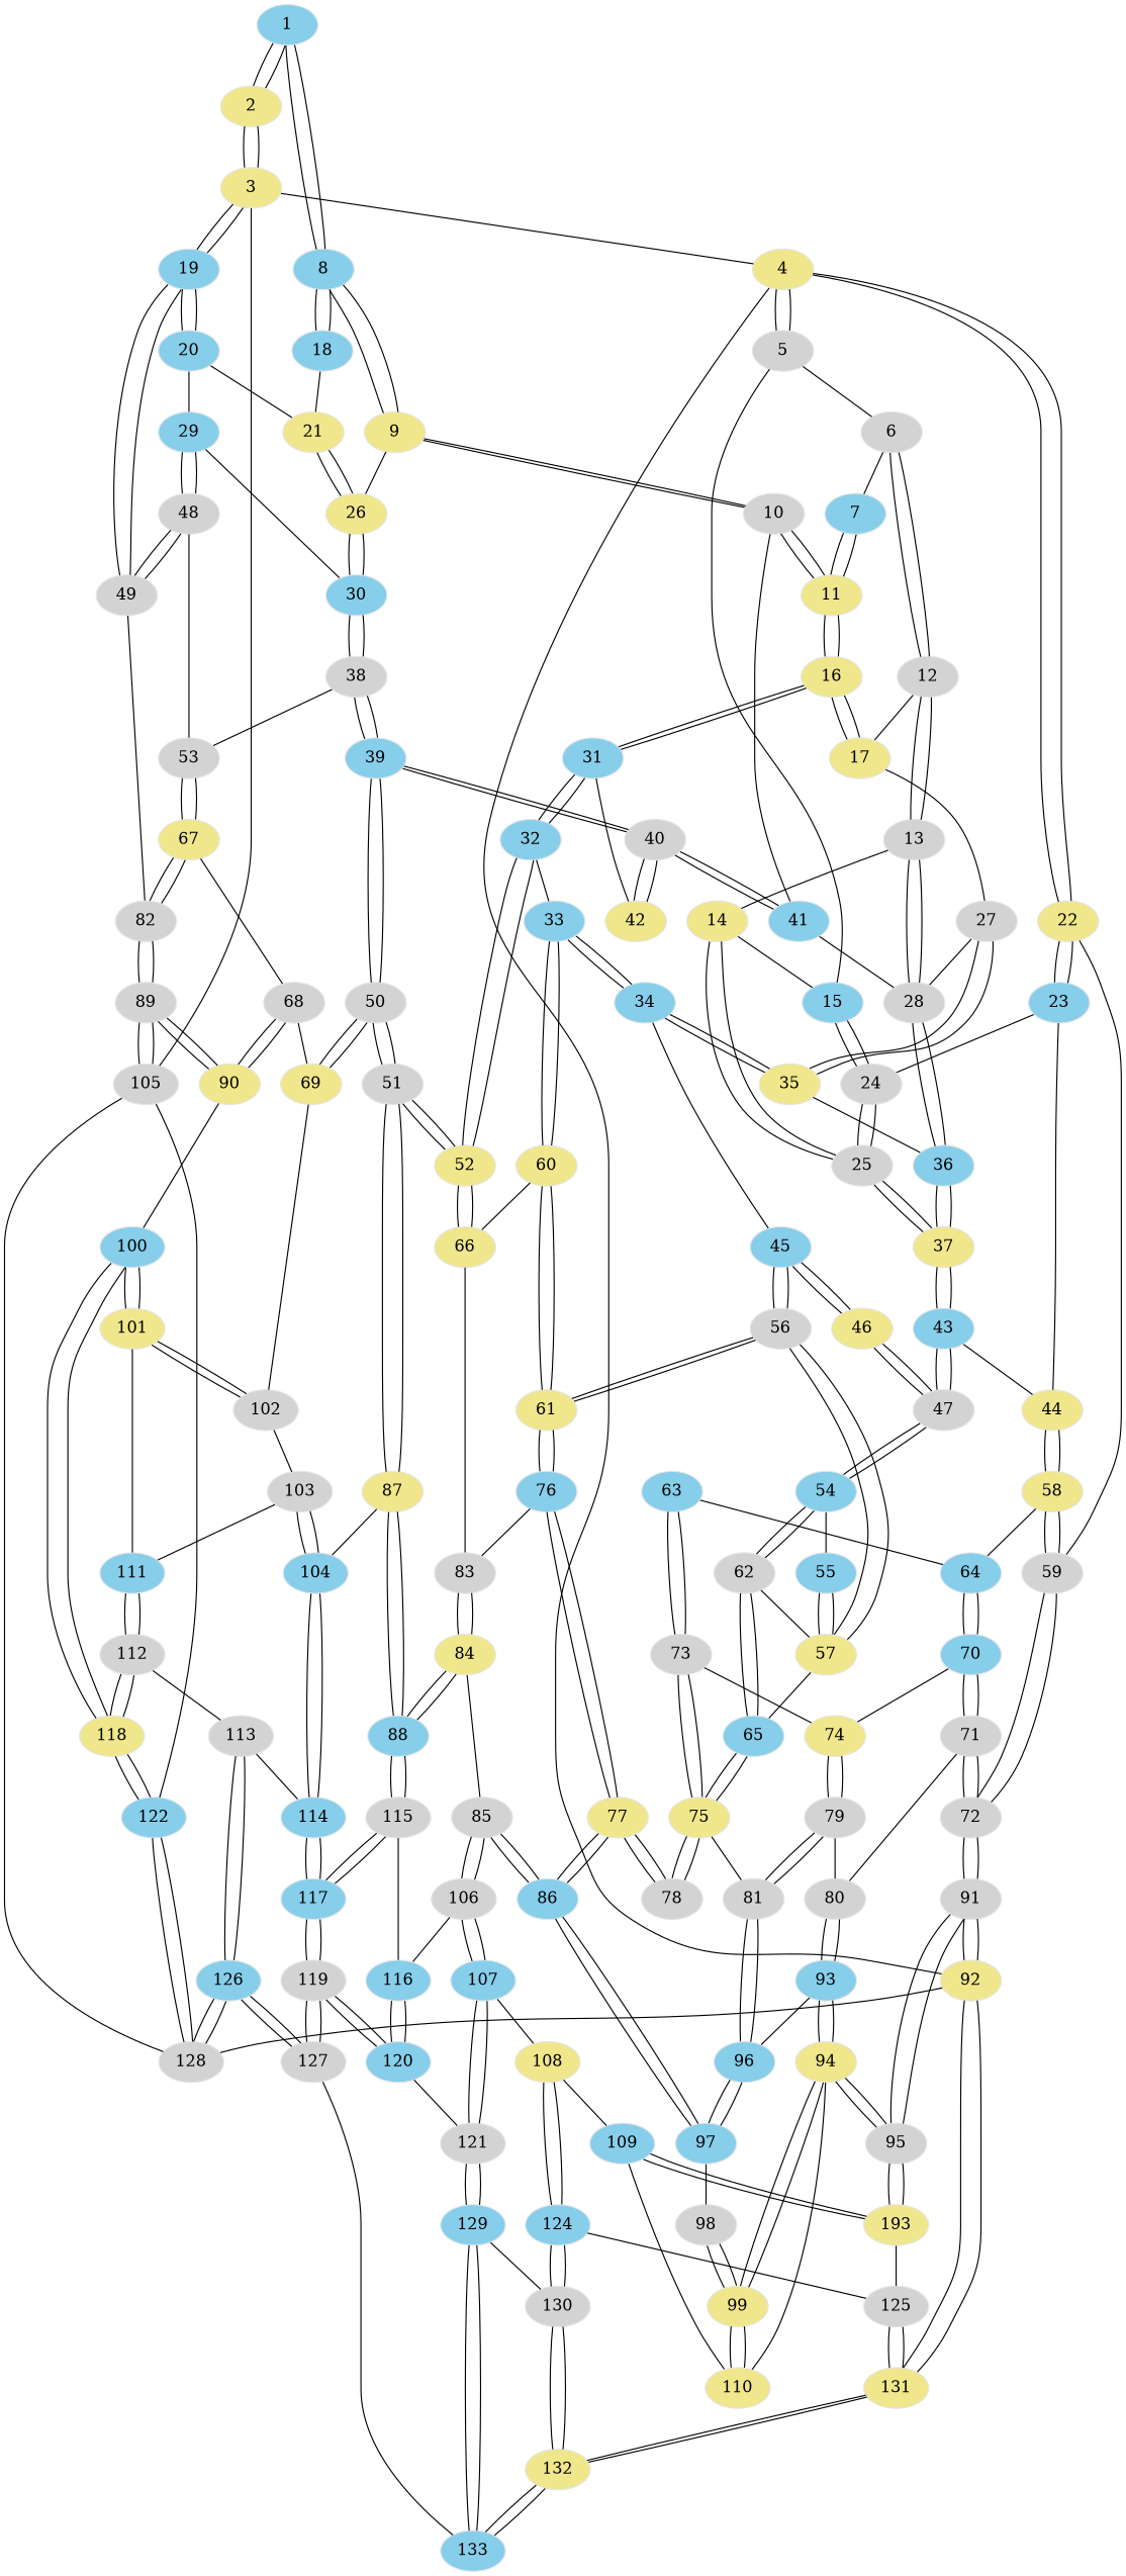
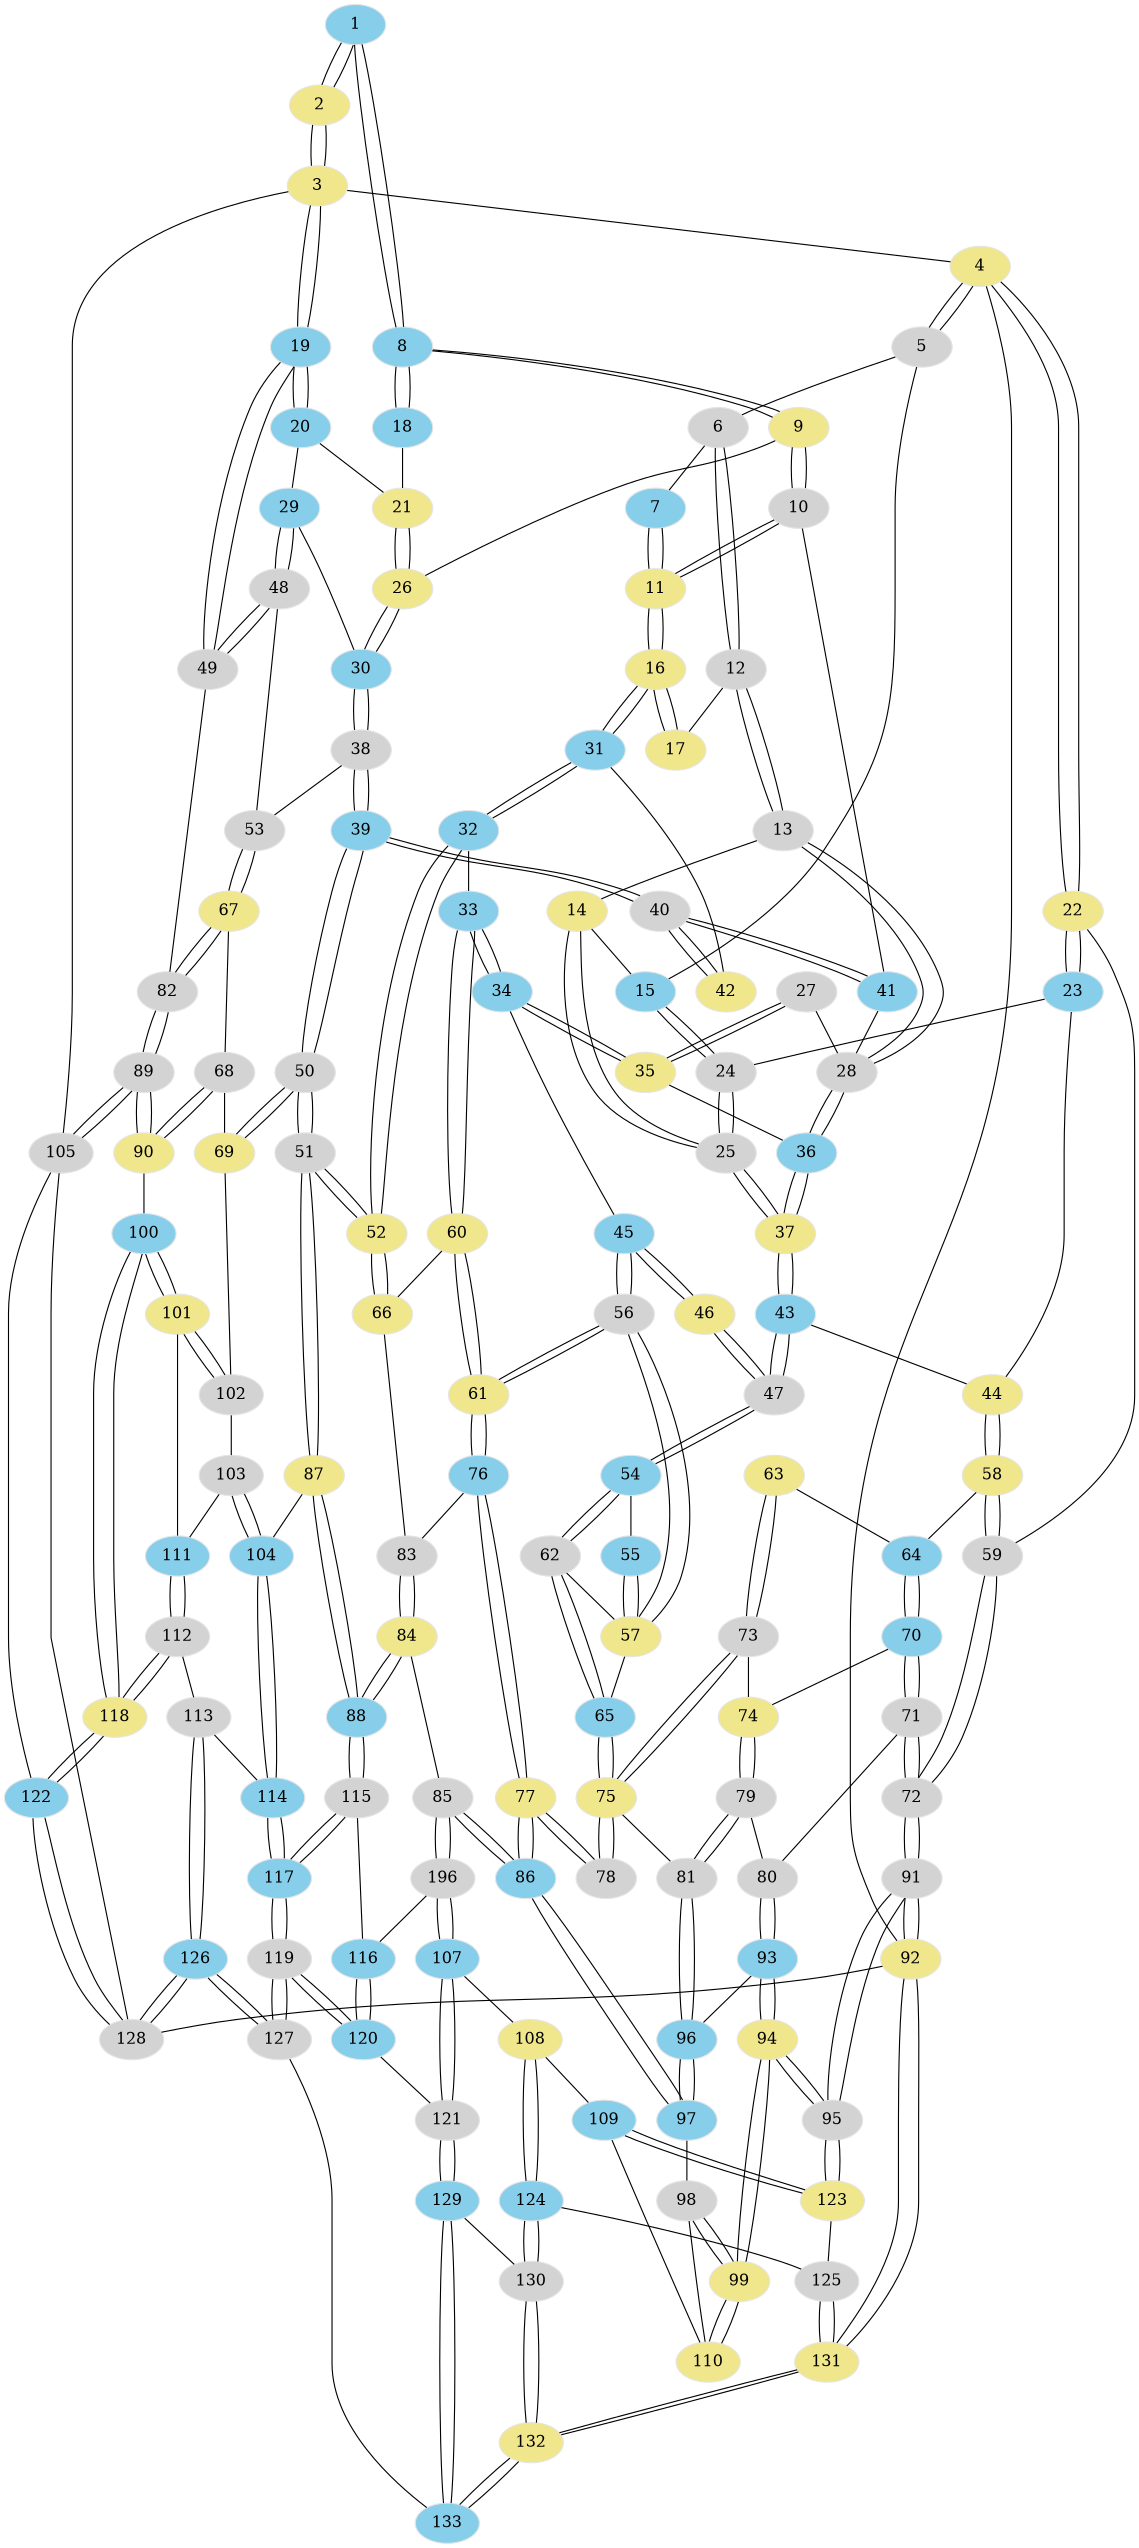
  graph {
    node [color=gray90 fillcolor=lightgrey style=filled]
    1 [fillcolor=skyblue]
    2 [fillcolor=khaki]
    8 [fillcolor=skyblue]
    3 [fillcolor=khaki]
    9 [fillcolor=khaki]
    18 [fillcolor=skyblue]
    4 [fillcolor=khaki]
    19 [fillcolor=skyblue]
    105
    5
    22 [fillcolor=khaki]
    92 [fillcolor=khaki]
    20 [fillcolor=skyblue]
    49
    128
    122 [fillcolor=skyblue]
    6
    15 [fillcolor=skyblue]
    23 [fillcolor=skyblue]
    59
    131 [fillcolor=khaki]
    7 [fillcolor=skyblue]
    12
    24
    11 [fillcolor=khaki]
    13
    17 [fillcolor=khaki]
    16 [fillcolor=khaki]
    10
    26 [fillcolor=khaki]
    21 [fillcolor=khaki]
    41 [fillcolor=skyblue]
    30 [fillcolor=skyblue]
    28
    31 [fillcolor=skyblue]
    14 [fillcolor=khaki]
    27
    25
    36 [fillcolor=skyblue]
    37 [fillcolor=khaki]
    32 [fillcolor=skyblue]
    42 [fillcolor=khaki]
    35 [fillcolor=khaki]
    29 [fillcolor=skyblue]
    82
    48
    44 [fillcolor=khaki]
    72
    58 [fillcolor=khaki]
    43 [fillcolor=skyblue]
    38
    53
    39 [fillcolor=skyblue]
    33 [fillcolor=skyblue]
    52 [fillcolor=khaki]
    34 [fillcolor=skyblue]
    60 [fillcolor=khaki]
    66 [fillcolor=khaki]
    45 [fillcolor=skyblue]
    61 [fillcolor=khaki]
    46 [fillcolor=khaki]
    56
    47
    40
    50
    67 [fillcolor=khaki]
    51
    69 [fillcolor=khaki]
    54 [fillcolor=skyblue]
    64 [fillcolor=skyblue]
    57 [fillcolor=khaki]
    55 [fillcolor=skyblue]
    62
    89
    87 [fillcolor=khaki]
    102
    88 [fillcolor=skyblue]
    104 [fillcolor=skyblue]
    83
    68
    65 [fillcolor=skyblue]
    76 [fillcolor=skyblue]
    75 [fillcolor=khaki]
    70 [fillcolor=skyblue]
    91
    77 [fillcolor=khaki]
-   63 [fillcolor=skyblue]
+   63 [fillcolor=khaki]
    73
    74 [fillcolor=khaki]
    71
    78
    81
    84 [fillcolor=khaki]
    90 [fillcolor=khaki]
    100 [fillcolor=skyblue]
    103
    80
    79
    93 [fillcolor=skyblue]
    95
    86 [fillcolor=skyblue]
    97 [fillcolor=skyblue]
    96 [fillcolor=skyblue]
    94 [fillcolor=khaki]
    85
-   106
+   106 [label=196]
    115
    107 [fillcolor=skyblue]
    116 [fillcolor=skyblue]
    98
    114 [fillcolor=skyblue]
    117 [fillcolor=skyblue]
    101 [fillcolor=khaki]
    118 [fillcolor=khaki]
-   123 [fillcolor=khaki label=193]
+   123 [fillcolor=khaki]
    132 [fillcolor=khaki]
    99 [fillcolor=khaki]
    110 [fillcolor=khaki]
    125
    111 [fillcolor=skyblue]
    112
    108 [fillcolor=khaki]
    121
    120 [fillcolor=skyblue]
    109 [fillcolor=skyblue]
    124 [fillcolor=skyblue]
    129 [fillcolor=skyblue]
    130
    113
    126 [fillcolor=skyblue]
    127
    119
    133 [fillcolor=skyblue]
    1 -- 2
    1 -- 2
    1 -- 8
    1 -- 8
    2 -- 3
    2 -- 3
    8 -- 9
    8 -- 9
    8 -- 18
    8 -- 18
    3 -- 4
    3 -- 19
    3 -- 19
    3 -- 105
    9 -- 10
    9 -- 10
    9 -- 26
    18 -- 21
    4 -- 5
    4 -- 5
    4 -- 22
    4 -- 22
    4 -- 92
    19 -- 20
    19 -- 20
    19 -- 49
    19 -- 49
    105 -- 128
    105 -- 122
    5 -- 6
    5 -- 15
    22 -- 23
    22 -- 23
    22 -- 59
    92 -- 128
    92 -- 131
    92 -- 131
    20 -- 21
    20 -- 29
    49 -- 82
    122 -- 128
    122 -- 128
    6 -- 7
    6 -- 12
    6 -- 12
    15 -- 24
    15 -- 24
    23 -- 24
    23 -- 44
    59 -- 72
    59 -- 72
    131 -- 132
    131 -- 132
    7 -- 11
    7 -- 11
    12 -- 13
    12 -- 13
    12 -- 17
    24 -- 25
    24 -- 25
    11 -- 16
    11 -- 16
    13 -- 28
    13 -- 28
    13 -- 14
-   17 -- 27
    16 -- 17
    16 -- 17
    16 -- 31
    16 -- 31
    10 -- 11
    10 -- 11
    10 -- 41
    26 -- 30
    26 -- 30
    21 -- 26
    21 -- 26
    41 -- 28
    30 -- 38
    30 -- 38
    28 -- 36
    28 -- 36
    31 -- 32
    31 -- 32
    31 -- 42
    14 -- 15
    14 -- 25
    14 -- 25
    27 -- 28
    27 -- 35
    27 -- 35
    25 -- 37
    25 -- 37
    36 -- 37
    36 -- 37
    37 -- 43
    37 -- 43
    32 -- 33
    32 -- 52
    32 -- 52
    35 -- 36
    29 -- 30
    29 -- 48
    29 -- 48
    82 -- 89
    82 -- 89
    48 -- 49
    48 -- 49
    48 -- 53
    44 -- 58
    44 -- 58
    72 -- 91
    72 -- 91
    58 -- 59
    58 -- 59
    58 -- 64
    43 -- 44
    43 -- 47
    43 -- 47
    38 -- 53
    38 -- 39
    38 -- 39
    53 -- 67
    53 -- 67
    39 -- 40
    39 -- 40
    39 -- 50
    39 -- 50
    33 -- 34
    33 -- 34
    33 -- 60
    33 -- 60
    52 -- 66
    52 -- 66
    34 -- 35
    34 -- 35
    34 -- 45
    60 -- 66
    60 -- 61
    60 -- 61
    66 -- 83
    45 -- 46
    45 -- 46
    45 -- 56
    45 -- 56
    61 -- 76
    61 -- 76
    46 -- 47
    46 -- 47
    56 -- 61
    56 -- 61
    56 -- 57
    56 -- 57
    47 -- 54
    47 -- 54
    40 -- 41
    40 -- 41
    40 -- 42
    40 -- 42
    50 -- 51
    50 -- 51
    50 -- 69
    50 -- 69
    67 -- 82
    67 -- 82
    67 -- 68
    51 -- 52
    51 -- 52
    51 -- 87
    51 -- 87
    69 -- 102
    54 -- 55
    54 -- 62
    54 -- 62
    64 -- 70
    64 -- 70
    57 -- 65
    55 -- 57
    55 -- 57
    62 -- 57
    62 -- 65
    62 -- 65
    89 -- 105
    89 -- 105
    89 -- 90
    89 -- 90
    87 -- 88
    87 -- 88
    87 -- 104
    102 -- 103
    88 -- 115
    88 -- 115
    104 -- 114
    104 -- 114
    83 -- 84
    83 -- 84
    68 -- 69
    68 -- 90
    68 -- 90
    65 -- 75
    65 -- 75
    76 -- 83
    76 -- 77
    76 -- 77
    75 -- 78
    75 -- 78
    75 -- 81
    70 -- 74
    70 -- 71
    70 -- 71
    91 -- 92
    91 -- 92
    91 -- 95
    91 -- 95
    77 -- 78
    77 -- 78
    77 -- 86
    77 -- 86
    63 -- 64
    63 -- 73
    63 -- 73
    73 -- 75
    73 -- 75
    73 -- 74
    74 -- 79
    74 -- 79
    71 -- 72
    71 -- 72
    71 -- 80
    81 -- 96
    81 -- 96
    84 -- 88
    84 -- 88
    84 -- 85
    90 -- 100
    100 -- 101
    100 -- 101
    100 -- 118
    100 -- 118
    103 -- 104
    103 -- 104
    103 -- 111
    80 -- 93
    80 -- 93
    79 -- 81
    79 -- 81
    79 -- 80
    93 -- 96
    93 -- 94
    93 -- 94
    95 -- 123
    95 -- 123
    86 -- 97
    86 -- 97
    97 -- 98
    96 -- 97
    96 -- 97
    94 -- 95
    94 -- 95
    94 -- 99
    94 -- 99
    85 -- 86
    85 -- 86
    85 -- 106
    85 -- 106
    106 -- 107
    106 -- 107
    106 -- 116
    115 -- 116
    115 -- 117
    115 -- 117
    107 -- 108
    107 -- 121
    107 -- 121
    116 -- 120
    116 -- 120
    98 -- 99
    98 -- 99
-   94 -- 110
+   98 -- 110
    114 -- 117
    114 -- 117
    117 -- 119
    117 -- 119
    101 -- 102
    101 -- 102
    101 -- 111
    118 -- 122
    118 -- 122
    123 -- 125
    132 -- 133
    132 -- 133
    99 -- 110
    99 -- 110
    125 -- 131
    125 -- 131
    111 -- 112
    111 -- 112
    112 -- 118
    112 -- 118
    112 -- 113
    108 -- 109
    108 -- 124
    108 -- 124
    121 -- 129
    121 -- 129
    120 -- 121
    109 -- 123
    109 -- 123
    109 -- 110
    124 -- 125
    124 -- 130
    124 -- 130
    129 -- 130
    129 -- 133
    129 -- 133
    130 -- 132
    130 -- 132
    113 -- 114
    113 -- 126
    113 -- 126
    126 -- 128
    126 -- 128
    126 -- 127
    126 -- 127
    127 -- 133
    119 -- 120
    119 -- 120
    119 -- 127
    119 -- 127
  }
